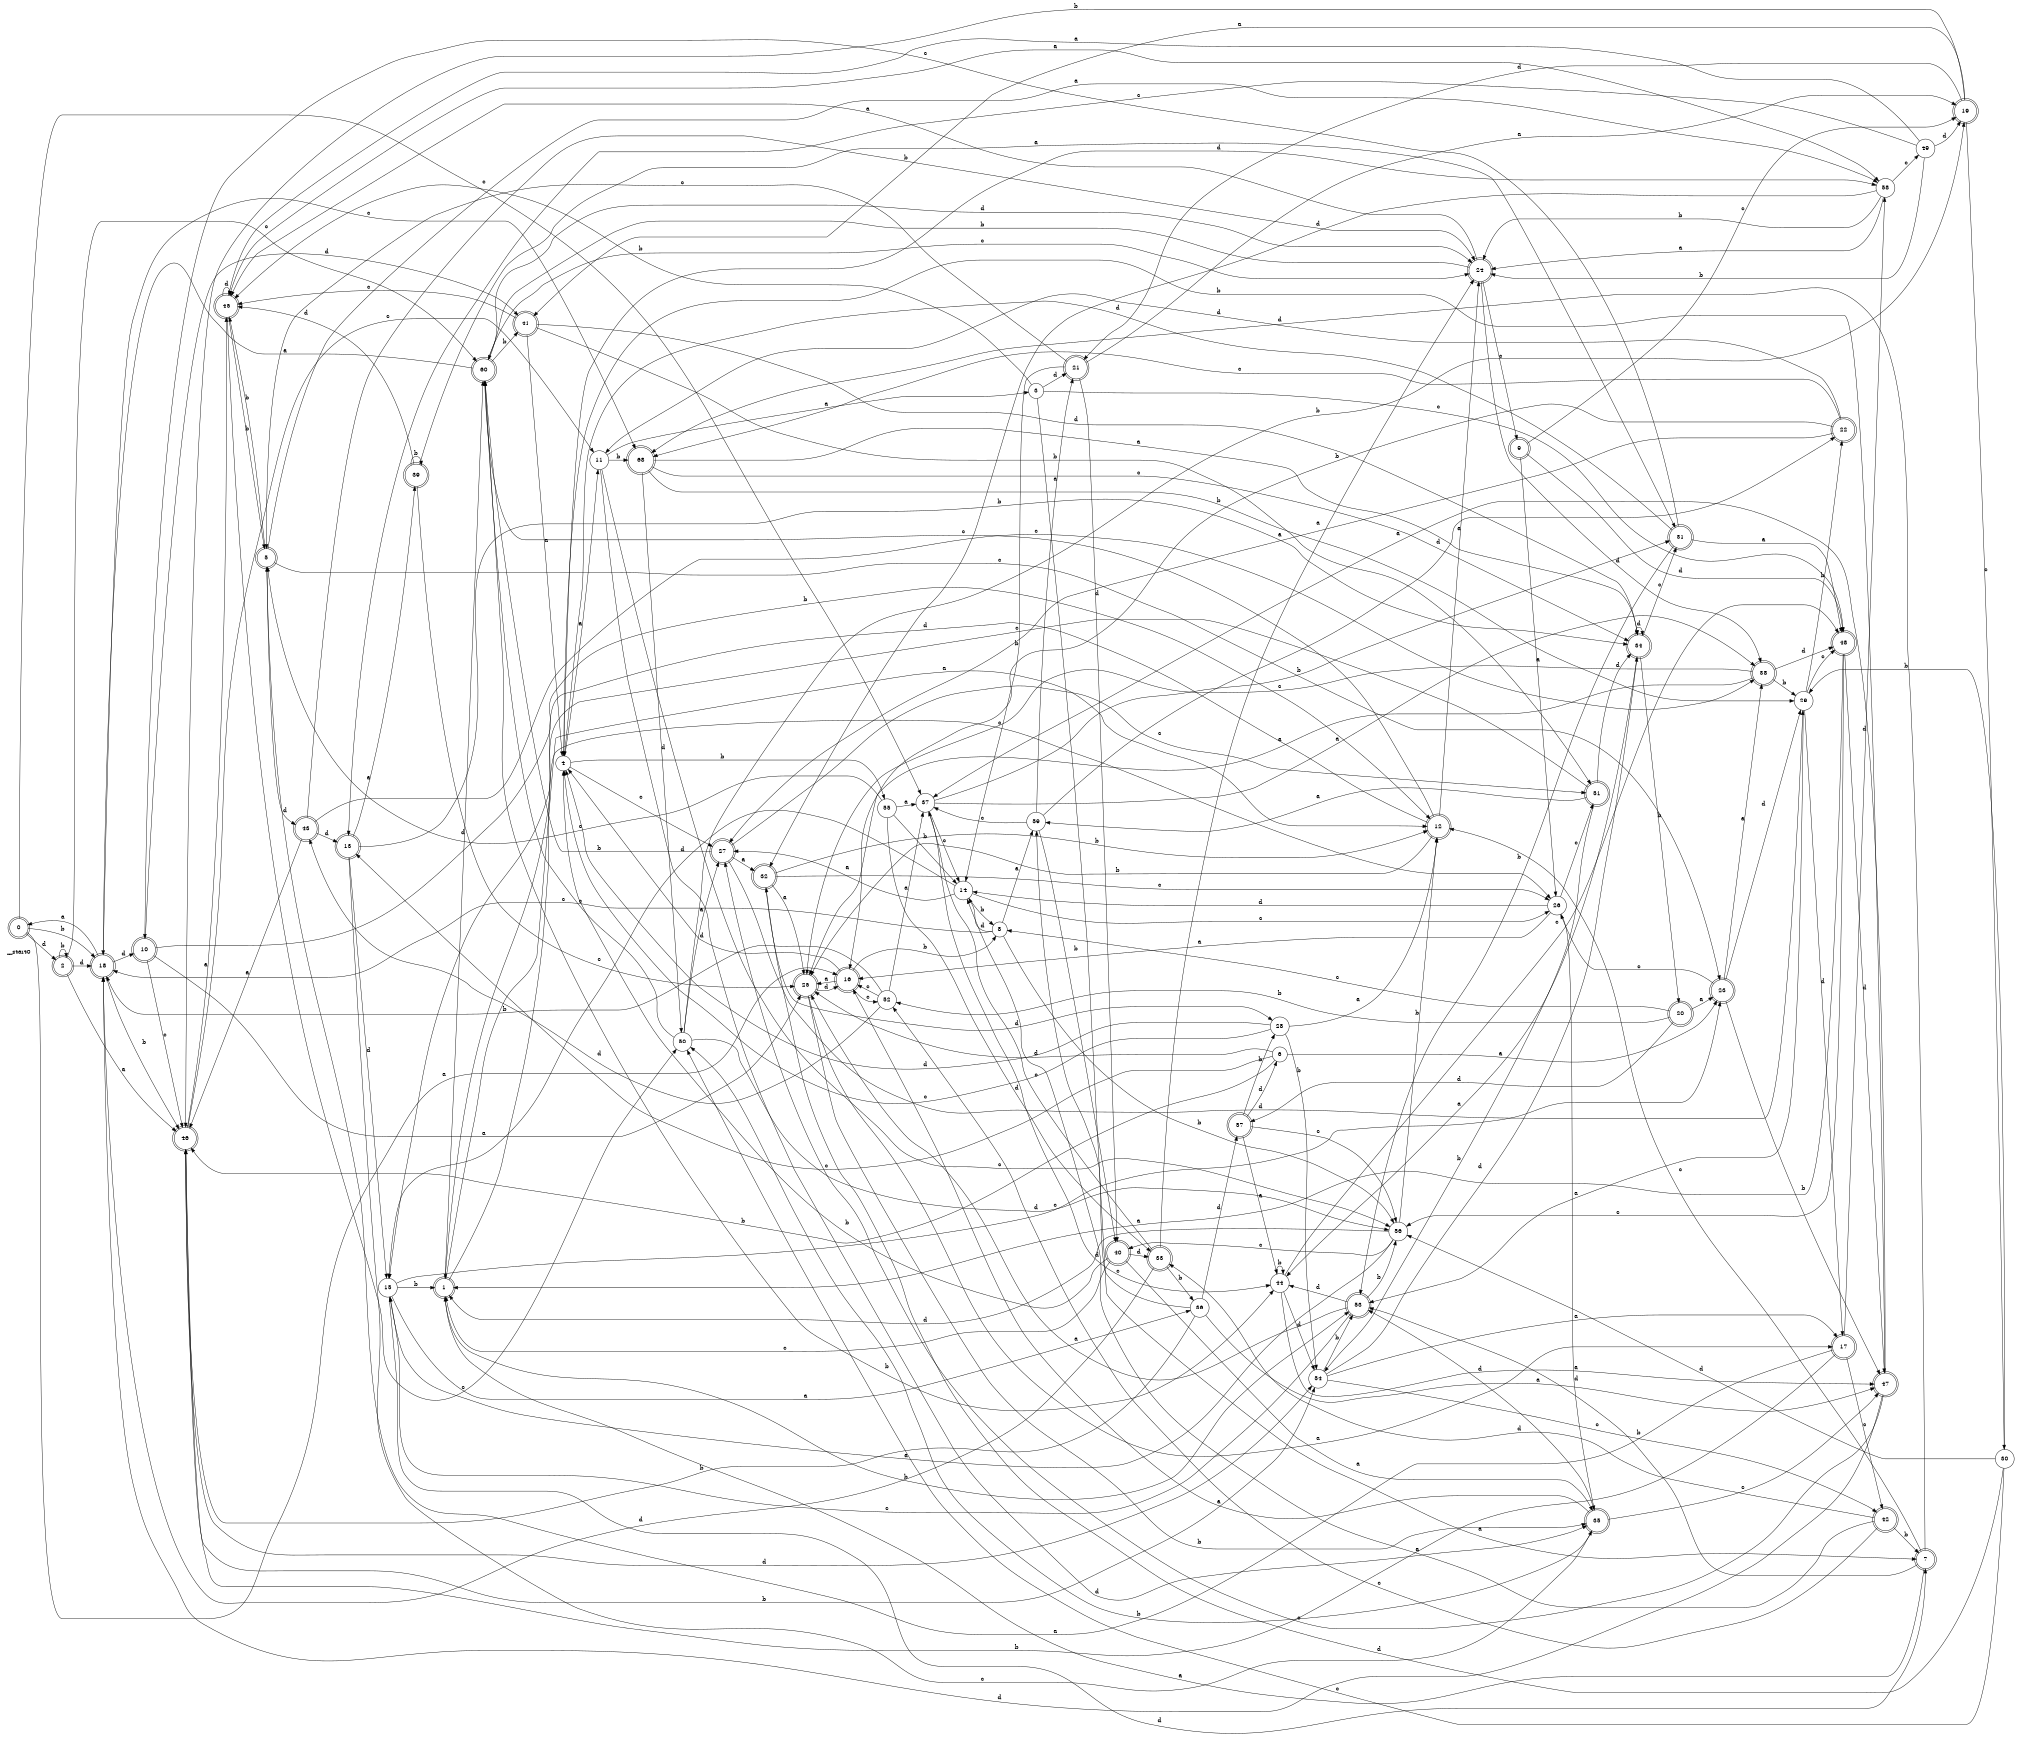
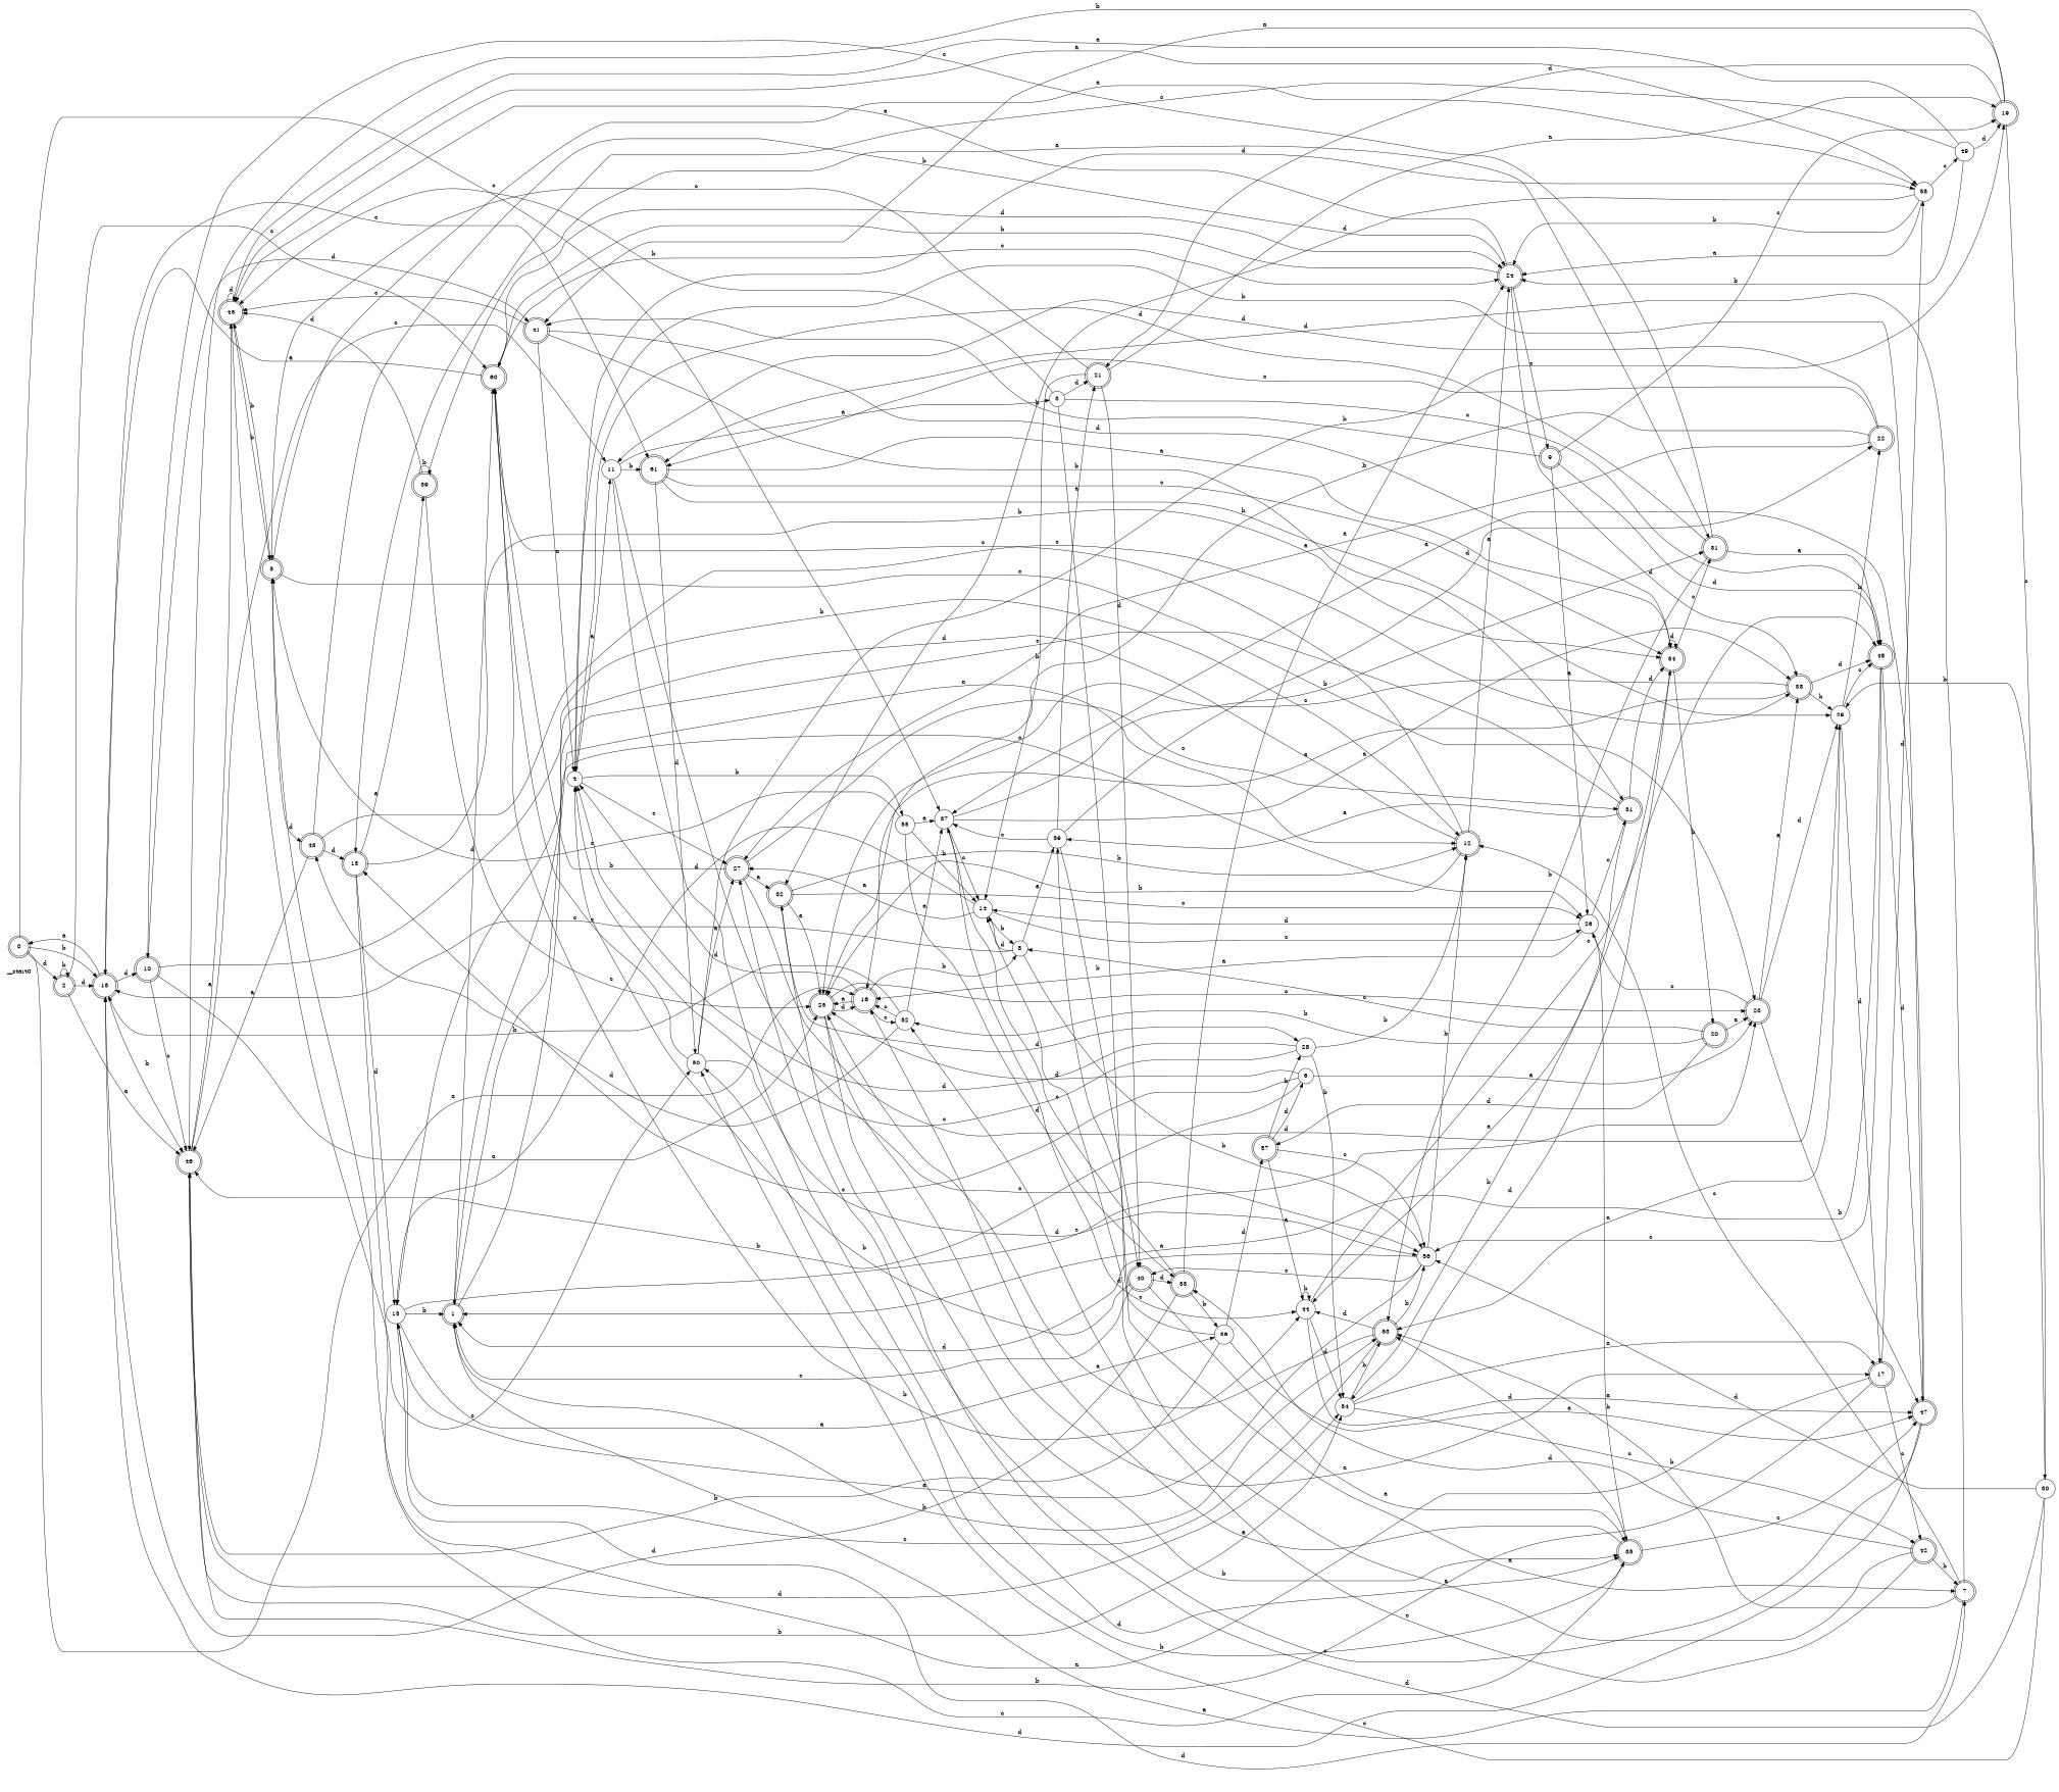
  digraph {
    rankdir=LR
    node [shape=doublecircle color=black fillcolor=white style="rounded,filled"]
    __start0 [shape=none color="" fillcolor="" style=""]
    n2 [label=0]
    n3 [label=2]
    n4 [label=16]
    n5 [label=18]
    n6 [label=37 shape=circle style=filled]
    n7 [label=60]
    n8 [label=46]
    n9 [label=4 shape=circle style=filled]
    n10 [label=25]
    n11 [label=8 shape=circle style=filled]
    n12 [label=52 shape=circle style=filled]
-   n13 [label=68]
+   n13 [label=61]
    n14 [label=10]
    n15 [label=14 shape=circle style=filled]
    n16 [label=38]
    n17 [label=31]
    n18 [label=44 shape=circle style=filled]
    n19 [label=1]
    n20 [label=12]
    n21 [label=26 shape=circle style=filled]
    n22 [label=53]
    n23 [label=15 shape=circle style=filled]
    n24 [label=24]
    n25 [label=35]
    n26 [label=51]
    n27 [label=56 shape=circle style=filled]
    n28 [label=45]
    n29 [label=11 shape=circle style=filled]
    n30 [label=54 shape=circle style=filled]
    n31 [label=3 shape=circle style=filled]
    n32 [label=7]
    n33 [label=21]
    n34 [label=48]
    n35 [label=5]
    n36 [label=19]
    n37 [label=40]
    n38 [label=58 shape=circle style=filled]
    n39 [label=50 shape=circle style=filled]
    n40 [label=47]
    n41 [label=27]
    n42 [label=55 shape=circle style=filled]
    n43 [label=29 shape=circle style=filled]
    n44 [label=32]
    n45 [label=33]
    n46 [label=49 shape=circle style=filled]
    n47 [label=23]
    n48 [label=43]
    n49 [label=13]
    n50 [label=6 shape=circle style=filled]
    n51 [label=34]
    n52 [label=39]
    n53 [label=17]
    n54 [label=59 shape=circle style=filled]
    n55 [label=22]
    n56 [label=9]
    n57 [label=41]
    n58 [label=30 shape=circle style=filled]
    n59 [label=36 shape=circle style=filled]
    n60 [label=20]
    n61 [label=57]
    n62 [label=42]
    n63 [label=28 shape=circle style=filled]
    n2 -> n3 [label=d]
    n2 -> n4 [label=a]
    n2 -> n5 [label=b]
    n2 -> n6 [label=c]
    n3 -> n3 [label=b]
    n3 -> n5 [label=d]
    n3 -> n7 [label=c]
    n3 -> n8 [label=a]
    n4 -> n9 [label=d]
    n4 -> n10 [label=a]
    n4 -> n11 [label=b]
    n4 -> n12 [label=c]
    n5 -> n2 [label=a]
    n5 -> n8 [label=b]
    n5 -> n13 [label=c]
    n5 -> n14 [label=d]
    n6 -> n15 [label=c]
    n6 -> n16 [label=a]
    n6 -> n17 [label=b]
    n6 -> n18 [label=d]
    n7 -> n5 [label=a]
    n7 -> n18 [label=b]
    n7 -> n24 [label=c]
    n7 -> n24 [label=d]
    n8 -> n28 [label=a]
    n8 -> n29 [label=c]
    n8 -> n30 [label=b]
    n8 -> n30 [label=d]
    n9 -> n29 [label=a]
    n9 -> n38 [label=d]
    n9 -> n41 [label=c]
    n9 -> n42 [label=b]
    n10 -> n4 [label=d]
    n10 -> n25 [label=b]
+   n10 -> n47 [label=c]
    n10 -> n53 [label=a]
    n11 -> n5 [label=c]
    n11 -> n15 [label=d]
    n11 -> n27 [label=b]
    n11 -> n54 [label=a]
    n12 -> n4 [label=c]
    n12 -> n5 [label=b]
    n12 -> n6 [label=a]
    n12 -> n48 [label=d]
    n13 -> n39 [label=d]
    n13 -> n43 [label=b]
    n13 -> n51 [label=a]
    n13 -> n51 [label=c]
    n14 -> n8 [label=c]
    n14 -> n10 [label=a]
    n14 -> n20 [label=b]
    n14 -> n57 [label=d]
    n15 -> n11 [label=b]
    n15 -> n21 [label=c]
    n15 -> n23 [label=d]
    n15 -> n41 [label=a]
    n16 -> n10 [label=a]
    n16 -> n10 [label=c]
    n16 -> n34 [label=d]
    n16 -> n43 [label=b]
    n17 -> n9 [label=d]
    n17 -> n14 [label=c]
    n17 -> n22 [label=b]
    n17 -> n34 [label=a]
    n18 -> n18 [label=b]
    n18 -> n30 [label=d]
    n18 -> n34 [label=c]
    n18 -> n40 [label=a]
    n19 -> n7 [label=d]
    n19 -> n20 [label=a]
    n19 -> n21 [label=c]
    n19 -> n22 [label=b]
    n20 -> n7 [label=c]
    n20 -> n10 [label=b]
    n20 -> n23 [label=d]
    n20 -> n24 [label=a]
    n21 -> n4 [label=a]
    n21 -> n15 [label=d]
-   n21 -> n25 [label=d]
+   n21 -> n25 [label=b]
    n21 -> n26 [label=c]
    n22 -> n10 [label=a]
    n22 -> n18 [label=d]
    n22 -> n23 [label=c]
    n22 -> n27 [label=b]
    n23 -> n19 [label=b]
    n23 -> n32 [label=d]
    n23 -> n47 [label=c]
    n23 -> n59 [label=a]
    n24 -> n7 [label=b]
    n24 -> n16 [label=d]
    n24 -> n28 [label=a]
    n24 -> n56 [label=c]
    n25 -> n4 [label=a]
    n25 -> n22 [label=d]
    n25 -> n39 [label=b]
    n25 -> n40 [label=c]
    n26 -> n19 [label=c]
    n26 -> n30 [label=b]
    n26 -> n51 [label=d]
    n26 -> n54 [label=a]
    n27 -> n19 [label=d]
    n27 -> n20 [label=b]
    n27 -> n23 [label=a]
    n27 -> n37 [label=c]
    n28 -> n28 [label=d]
    n28 -> n35 [label=b]
    n28 -> n38 [label=a]
    n28 -> n39 [label=c]
    n29 -> n13 [label=b]
    n29 -> n25 [label=d]
    n29 -> n27 [label=c]
    n29 -> n31 [label=a]
    n30 -> n22 [label=b]
    n30 -> n51 [label=d]
    n30 -> n53 [label=a]
    n30 -> n62 [label=c]
    n31 -> n28 [label=b]
    n31 -> n32 [label=a]
    n31 -> n33 [label=d]
    n31 -> n34 [label=c]
    n32 -> n13 [label=d]
    n32 -> n19 [label=a]
    n32 -> n20 [label=c]
    n32 -> n22 [label=b]
    n33 -> n15 [label=b]
    n33 -> n35 [label=c]
    n33 -> n36 [label=a]
    n33 -> n37 [label=d]
    n34 -> n19 [label=a]
    n34 -> n27 [label=c]
    n34 -> n40 [label=d]
    n35 -> n28 [label=b]
    n35 -> n38 [label=a]
    n35 -> n47 [label=c]
    n35 -> n48 [label=d]
    n36 -> n8 [label=b]
    n36 -> n33 [label=d]
    n36 -> n57 [label=a]
    n36 -> n58 [label=c]
    n37 -> n9 [label=b]
    n37 -> n19 [label=c]
    n37 -> n25 [label=a]
    n37 -> n45 [label=d]
    n38 -> n24 [label=a]
    n38 -> n24 [label=b]
    n38 -> n44 [label=d]
    n38 -> n46 [label=c]
    n39 -> n7 [label=c]
    n39 -> n27 [label=d]
    n39 -> n36 [label=b]
    n39 -> n41 [label=a]
    n40 -> n5 [label=d]
    n40 -> n6 [label=a]
    n40 -> n9 [label=b]
    n40 -> n41 [label=c]
    n41 -> n7 [label=b]
    n41 -> n26 [label=c]
    n41 -> n43 [label=d]
    n41 -> n44 [label=a]
    n42 -> n6 [label=a]
    n42 -> n15 [label=b]
    n42 -> n35 [label=c]
    n42 -> n45 [label=d]
    n43 -> n22 [label=a]
    n43 -> n34 [label=c]
    n43 -> n53 [label=d]
    n43 -> n55 [label=b]
    n44 -> n10 [label=a]
    n44 -> n20 [label=b]
    n44 -> n21 [label=c]
    n44 -> n63 [label=d]
    n45 -> n5 [label=d]
    n45 -> n6 [label=c]
    n45 -> n24 [label=a]
    n45 -> n59 [label=b]
    n46 -> n24 [label=b]
    n46 -> n28 [label=a]
    n46 -> n36 [label=d]
    n46 -> n49 [label=c]
    n47 -> n16 [label=a]
    n47 -> n21 [label=c]
    n47 -> n40 [label=b]
    n47 -> n43 [label=d]
    n48 -> n8 [label=a]
    n48 -> n16 [label=c]
    n48 -> n24 [label=b]
    n48 -> n49 [label=d]
    n49 -> n23 [label=d]
    n49 -> n25 [label=c]
    n49 -> n51 [label=b]
    n49 -> n52 [label=a]
    n50 -> n8 [label=b]
    n50 -> n10 [label=d]
    n50 -> n47 [label=a]
    n50 -> n49 [label=c]
    n51 -> n17 [label=c]
    n51 -> n18 [label=a]
    n51 -> n51 [label=d]
    n51 -> n60 [label=b]
    n52 -> n10 [label=c]
    n52 -> n17 [label=a]
    n52 -> n28 [label=d]
    n52 -> n52 [label=b]
    n53 -> n8 [label=b]
    n53 -> n35 [label=a]
    n53 -> n38 [label=d]
    n53 -> n62 [label=c]
    n54 -> n6 [label=c]
    n54 -> n33 [label=a]
    n54 -> n37 [label=b]
    n54 -> n55 [label=d]
    n55 -> n4 [label=b]
    n55 -> n13 [label=c]
    n55 -> n29 [label=d]
    n55 -> n41 [label=a]
    n56 -> n21 [label=a]
    n56 -> n34 [label=d]
    n56 -> n36 [label=c]
-   n7 -> n57 [label=b]
+   n56 -> n57 [label=b]
    n57 -> n9 [label=a]
    n57 -> n26 [label=b]
    n57 -> n28 [label=c]
    n57 -> n51 [label=d]
    n58 -> n27 [label=d]
    n58 -> n39 [label=c]
    n58 -> n43 [label=b]
    n58 -> n44 [label=d]
    n59 -> n8 [label=b]
    n59 -> n40 [label=a]
    n59 -> n54 [label=c]
    n59 -> n61 [label=d]
    n60 -> n11 [label=c]
    n60 -> n12 [label=b]
    n60 -> n47 [label=a]
    n60 -> n61 [label=d]
    n61 -> n18 [label=a]
    n61 -> n27 [label=c]
    n61 -> n50 [label=d]
    n61 -> n63 [label=b]
    n62 -> n12 [label=c]
    n62 -> n15 [label=a]
    n62 -> n32 [label=b]
    n62 -> n45 [label=d]
    n63 -> n9 [label=c]
    n63 -> n9 [label=d]
-   n63 -> n20 [label=a]
+   n63 -> n20 [label=b]
    n63 -> n30 [label=b]
  }
